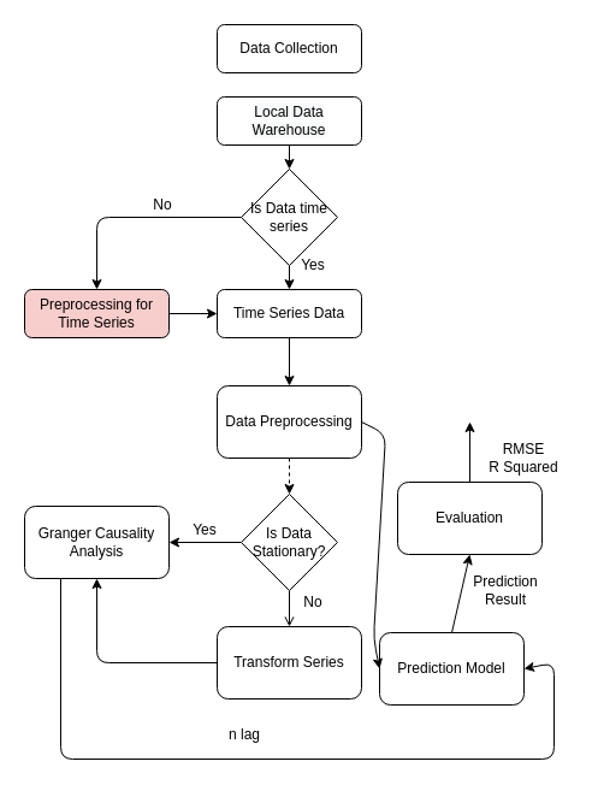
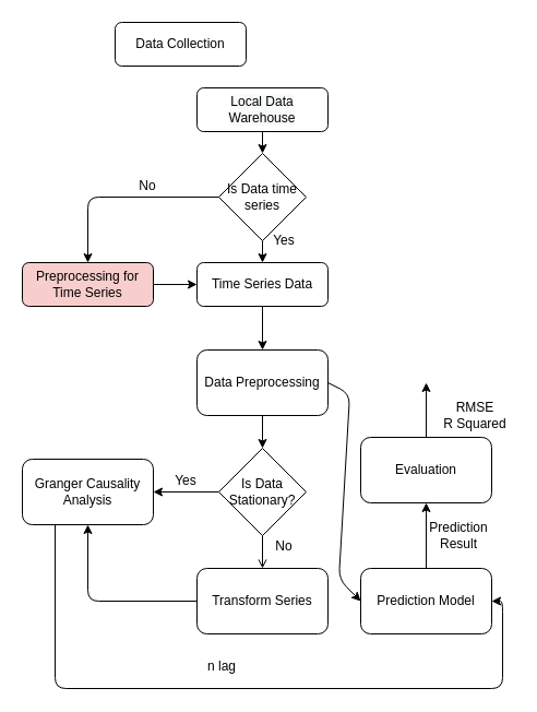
  <mxCell id="0" />
  <mxCell id="1" parent="0" />
- <mxCell id="2" value="Data Collection" style="rounded=1;whiteSpace=wrap;html=1;fontSize=12;glass=0;strokeWidth=1;shadow=0;" parent="1" vertex="1"><mxGeometry x="180" y="20" width="120" height="40" as="geometry" /></mxCell>
+ <mxCell id="2" value="Data Collection" style="rounded=1;whiteSpace=wrap;html=1;fontSize=12;glass=0;strokeWidth=1;shadow=0;" parent="1" vertex="1"><mxGeometry x="105" y="20" width="120" height="40" as="geometry" /></mxCell>
  <mxCell id="3" value="&lt;meta charset=&quot;utf-8&quot;&gt;&lt;span style=&quot;color: rgb(0, 0, 0); font-family: helvetica; font-size: 12px; font-style: normal; font-weight: 400; letter-spacing: normal; text-align: center; text-indent: 0px; text-transform: none; word-spacing: 0px; background-color: rgb(248, 249, 250); display: inline; float: none;&quot;&gt;Local Data Warehouse&lt;/span&gt;" style="rounded=1;whiteSpace=wrap;html=1;" parent="1" vertex="1"><mxGeometry x="180" y="80" width="120" height="40" as="geometry" /></mxCell>
  <mxCell id="4" value="Preprocessing for Time Series" style="rounded=1;whiteSpace=wrap;html=1;fillColor=#f8cecc;" parent="1" vertex="1"><mxGeometry x="20" y="240" width="120" height="40" as="geometry" /></mxCell>
  <mxCell id="5" value="Granger Causality Analysis" style="rounded=1;whiteSpace=wrap;html=1;" parent="1" vertex="1"><mxGeometry x="20" y="420" width="120" height="60" as="geometry" /></mxCell>
  <mxCell id="6" value="" style="endArrow=classic;html=1;entryX=0.5;entryY=0;entryDx=0;entryDy=0;exitX=0.5;exitY=1;exitDx=0;exitDy=0;" parent="1" source="3" target="17" edge="1"><mxGeometry width="50" height="50" relative="1" as="geometry"><mxPoint x="240" y="130" as="sourcePoint" /><mxPoint x="230" y="140" as="targetPoint" /></mxGeometry></mxCell>
  <mxCell id="7" value="Time Series Data" style="rounded=1;whiteSpace=wrap;html=1;" parent="1" vertex="1"><mxGeometry x="180" y="240" width="120" height="40" as="geometry" /></mxCell>
  <mxCell id="8" value="" style="endArrow=classic;html=1;exitX=1;exitY=0.5;exitDx=0;exitDy=0;entryX=0;entryY=0.5;entryDx=0;entryDy=0;" parent="1" source="4" target="7" edge="1"><mxGeometry width="50" height="50" relative="1" as="geometry"><mxPoint x="190" y="340" as="sourcePoint" /><mxPoint x="240" y="290" as="targetPoint" /></mxGeometry></mxCell>
  <mxCell id="9" value="" style="endArrow=classic;html=1;exitX=0.5;exitY=1;exitDx=0;exitDy=0;entryX=0.5;entryY=0;entryDx=0;entryDy=0;" parent="1" source="7" target="22" edge="1"><mxGeometry width="50" height="50" relative="1" as="geometry"><mxPoint x="190" y="370" as="sourcePoint" /><mxPoint x="240" y="320" as="targetPoint" /></mxGeometry></mxCell>
  <mxCell id="10" value="Transform Series" style="rounded=1;whiteSpace=wrap;html=1;" parent="1" vertex="1"><mxGeometry x="180" y="520" width="120" height="60" as="geometry" /></mxCell>
  <mxCell id="11" value="Is Data Stationary?" style="rhombus;whiteSpace=wrap;html=1;" parent="1" vertex="1"><mxGeometry x="200" y="410" width="80" height="80" as="geometry" /></mxCell>
  <mxCell id="12" value="" style="endArrow=classic;html=1;entryX=1;entryY=0.5;entryDx=0;entryDy=0;" parent="1" target="5" edge="1"><mxGeometry width="50" height="50" relative="1" as="geometry"><mxPoint x="200" y="450" as="sourcePoint" /><mxPoint x="310" y="430" as="targetPoint" /><Array as="points" /></mxGeometry></mxCell>
  <mxCell id="13" value="Yes" style="text;html=1;strokeColor=none;fillColor=none;align=center;verticalAlign=middle;whiteSpace=wrap;rounded=0;" parent="1" vertex="1"><mxGeometry x="150" y="430" width="40" height="20" as="geometry" /></mxCell>
  <mxCell id="14" value="" style="endArrow=open;html=1;exitX=0.5;exitY=1;exitDx=0;exitDy=0;entryX=0.5;entryY=0;entryDx=0;entryDy=0;" parent="1" source="11" target="10" edge="1"><mxGeometry width="50" height="50" relative="1" as="geometry"><mxPoint x="190" y="450" as="sourcePoint" /><mxPoint x="180" y="430" as="targetPoint" /></mxGeometry></mxCell>
  <mxCell id="15" value="" style="endArrow=classic;html=1;exitX=0;exitY=0.5;exitDx=0;exitDy=0;entryX=0.5;entryY=1;entryDx=0;entryDy=0;" parent="1" source="10" target="5" edge="1"><mxGeometry width="50" height="50" relative="1" as="geometry"><mxPoint x="190" y="450" as="sourcePoint" /><mxPoint x="240" y="400" as="targetPoint" /><Array as="points"><mxPoint x="80" y="550" /></Array></mxGeometry></mxCell>
  <mxCell id="16" value="No" style="text;html=1;strokeColor=none;fillColor=none;align=center;verticalAlign=middle;whiteSpace=wrap;rounded=0;" parent="1" vertex="1"><mxGeometry x="240" y="490" width="40" height="20" as="geometry" /></mxCell>
  <mxCell id="17" value="Is Data time series" style="rhombus;whiteSpace=wrap;html=1;" parent="1" vertex="1"><mxGeometry x="200" y="140" width="80" height="80" as="geometry" /></mxCell>
  <mxCell id="18" value="" style="endArrow=classic;html=1;exitX=0.5;exitY=1;exitDx=0;exitDy=0;" parent="1" source="17" edge="1"><mxGeometry width="50" height="50" relative="1" as="geometry"><mxPoint x="190" y="350" as="sourcePoint" /><mxPoint x="240" y="240" as="targetPoint" /></mxGeometry></mxCell>
  <mxCell id="19" value="Yes" style="text;html=1;strokeColor=none;fillColor=none;align=center;verticalAlign=middle;whiteSpace=wrap;rounded=0;" parent="1" vertex="1"><mxGeometry x="240" y="210" width="40" height="20" as="geometry" /></mxCell>
  <mxCell id="20" value="No" style="text;html=1;strokeColor=none;fillColor=none;align=center;verticalAlign=middle;whiteSpace=wrap;rounded=0;" parent="1" vertex="1"><mxGeometry x="115" y="160" width="40" height="20" as="geometry" /></mxCell>
  <mxCell id="21" value="" style="endArrow=classic;html=1;exitX=0;exitY=0.5;exitDx=0;exitDy=0;entryX=0.5;entryY=0;entryDx=0;entryDy=0;" parent="1" source="17" target="4" edge="1"><mxGeometry width="50" height="50" relative="1" as="geometry"><mxPoint x="190" y="350" as="sourcePoint" /><mxPoint x="240" y="300" as="targetPoint" /><Array as="points"><mxPoint x="80" y="180" /></Array></mxGeometry></mxCell>
  <mxCell id="22" value="Data Preprocessing" style="rounded=1;whiteSpace=wrap;html=1;" parent="1" vertex="1"><mxGeometry x="180" y="320" width="120" height="60" as="geometry" /></mxCell>
- <mxCell id="23" value="" style="endArrow=classic;html=1;exitX=0.5;exitY=1;exitDx=0;exitDy=0;entryX=0.5;entryY=0;entryDx=0;entryDy=0;dashed=1;" parent="1" source="22" target="11" edge="1"><mxGeometry width="50" height="50" relative="1" as="geometry"><mxPoint x="190" y="350" as="sourcePoint" /><mxPoint x="240" y="300" as="targetPoint" /></mxGeometry></mxCell>
- <mxCell id="24" value="Prediction Model" style="rounded=1;whiteSpace=wrap;html=1;" vertex="1" parent="1"><mxGeometry x="315" y="525" width="120" height="60" as="geometry" /></mxCell>
+ <mxCell id="23" value="" style="endArrow=classic;html=1;exitX=0.5;exitY=1;exitDx=0;exitDy=0;entryX=0.5;entryY=0;entryDx=0;entryDy=0;" parent="1" source="22" target="11" edge="1"><mxGeometry width="50" height="50" relative="1" as="geometry"><mxPoint x="190" y="350" as="sourcePoint" /><mxPoint x="240" y="300" as="targetPoint" /></mxGeometry></mxCell>
+ <mxCell id="24" value="Prediction Model" style="rounded=1;whiteSpace=wrap;html=1;" vertex="1" parent="1"><mxGeometry x="330" y="520" width="120" height="60" as="geometry" /></mxCell>
  <mxCell id="25" value="n lag" style="text;html=1;strokeColor=none;fillColor=none;align=center;verticalAlign=middle;whiteSpace=wrap;rounded=0;" vertex="1" parent="1"><mxGeometry x="183" y="600" width="40" height="20" as="geometry" /></mxCell>
  <mxCell id="26" value="" style="endArrow=classic;html=1;exitX=0.5;exitY=0;exitDx=0;exitDy=0;entryX=0.5;entryY=1;entryDx=0;entryDy=0;" edge="1" parent="1" source="24" target="28"><mxGeometry width="50" height="50" relative="1" as="geometry"><mxPoint x="390" y="580" as="sourcePoint" /><mxPoint x="390" y="650" as="targetPoint" /></mxGeometry></mxCell>
  <mxCell id="27" value="Prediction Result" style="text;html=1;strokeColor=none;fillColor=none;align=center;verticalAlign=middle;whiteSpace=wrap;rounded=0;" vertex="1" parent="1"><mxGeometry x="400" y="480" width="40" height="20" as="geometry" /></mxCell>
  <mxCell id="28" value="Evaluation" style="rounded=1;whiteSpace=wrap;html=1;" vertex="1" parent="1"><mxGeometry x="330" y="400" width="120" height="60" as="geometry" /></mxCell>
  <mxCell id="29" value="" style="endArrow=classic;html=1;entryX=1;entryY=0.5;entryDx=0;entryDy=0;" edge="1" parent="1" target="24"><mxGeometry width="50" height="50" relative="1" as="geometry"><mxPoint x="50" y="480" as="sourcePoint" /><mxPoint x="100" y="430" as="targetPoint" /><Array as="points"><mxPoint x="50" y="630" /><mxPoint x="460" y="630" /><mxPoint x="460" y="550" /></Array></mxGeometry></mxCell>
  <mxCell id="30" value="" style="endArrow=classic;html=1;entryX=0;entryY=0.5;entryDx=0;entryDy=0;" edge="1" parent="1" target="24"><mxGeometry width="50" height="50" relative="1" as="geometry"><mxPoint x="300" y="350" as="sourcePoint" /><mxPoint x="320" y="560" as="targetPoint" /><Array as="points"><mxPoint x="320" y="360" /><mxPoint x="310" y="530" /></Array></mxGeometry></mxCell>
  <mxCell id="31" value="" style="endArrow=classic;html=1;" edge="1" parent="1"><mxGeometry width="50" height="50" relative="1" as="geometry"><mxPoint x="390" y="400" as="sourcePoint" /><mxPoint x="390" y="350" as="targetPoint" /></mxGeometry></mxCell>
  <mxCell id="32" value="RMSE&lt;br&gt;R Squared" style="text;html=1;strokeColor=none;fillColor=none;align=center;verticalAlign=middle;whiteSpace=wrap;rounded=0;" vertex="1" parent="1"><mxGeometry x="400" y="370" width="70" height="20" as="geometry" /></mxCell>
